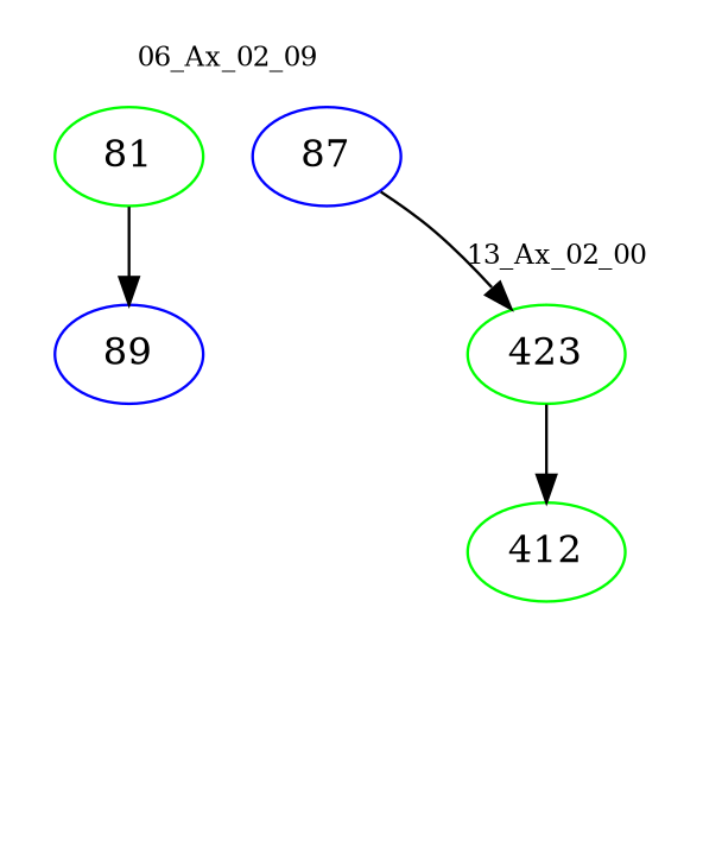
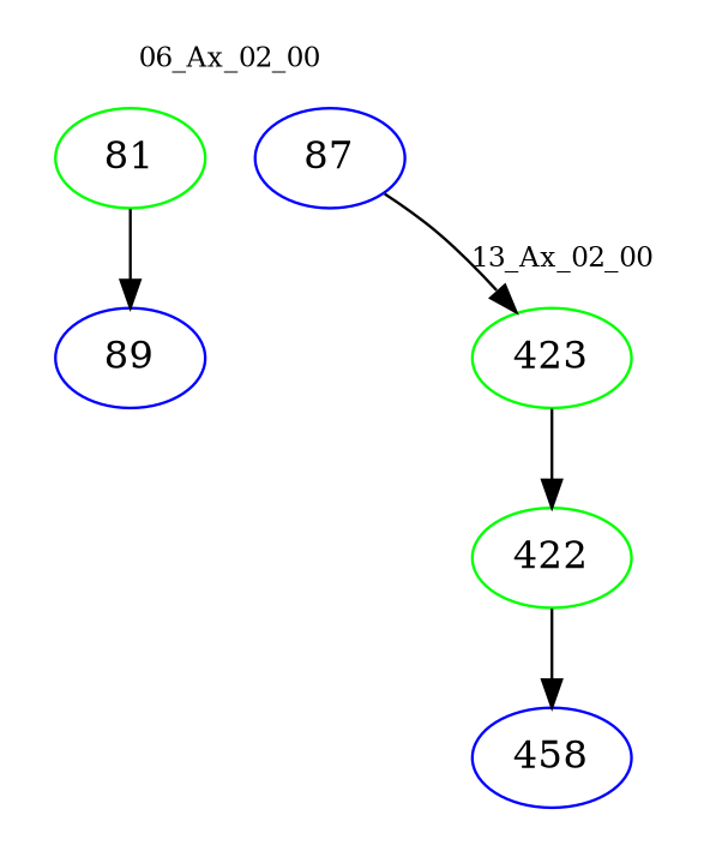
  digraph {
    node [color=green]
    edge [color=black]
    n1 [label=423]
-   n2 [label=412]
+   n2 [label=422]
+   n3 [color=blue label=458]
    n4 [color=blue label=87]
    n5 [label=81]
    n6 [color=blue label=89]
    subgraph cluster_1 {
      color=white
      fontsize=10
      label="13_Ax_02_00"
      n1
      n2
+     n3
    }
    subgraph cluster_2 {
      color=white
      fontsize=10
-     label="06_Ax_02_09"
+     label="06_Ax_02_00"
      n4
      n5
      n6
    }
    n1 -> n2
+   n2 -> n3
    n4 -> n1
    n5 -> n6
  }
